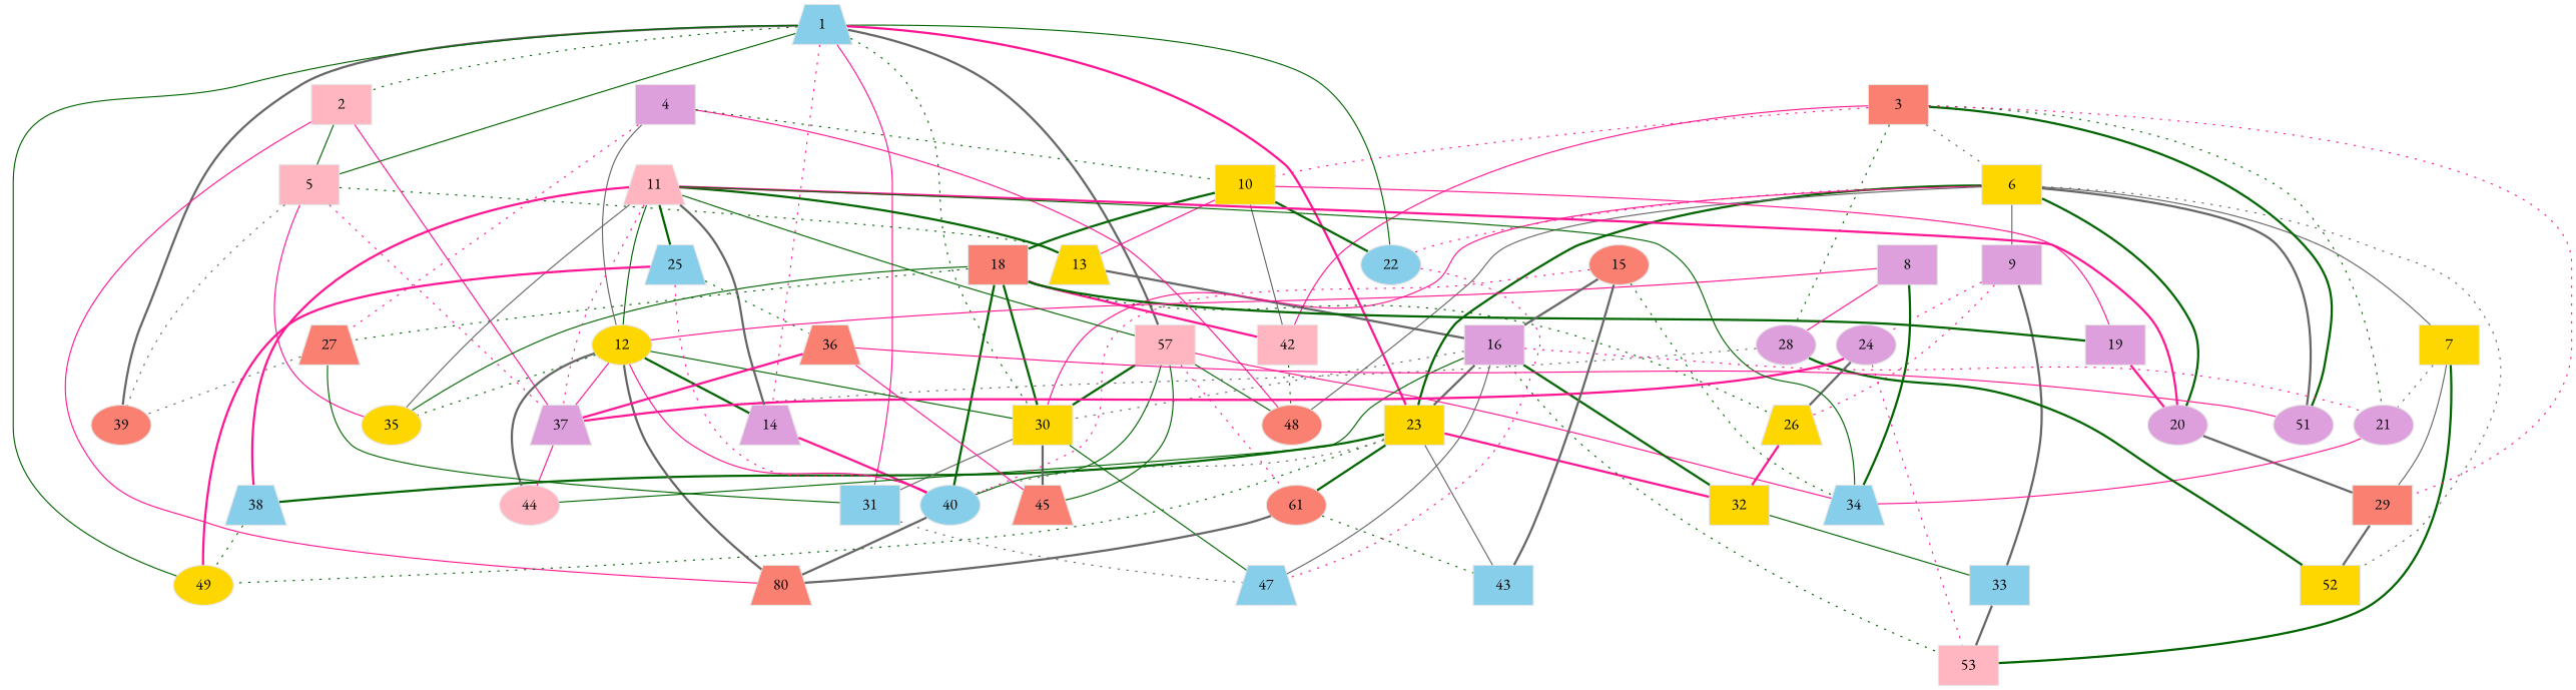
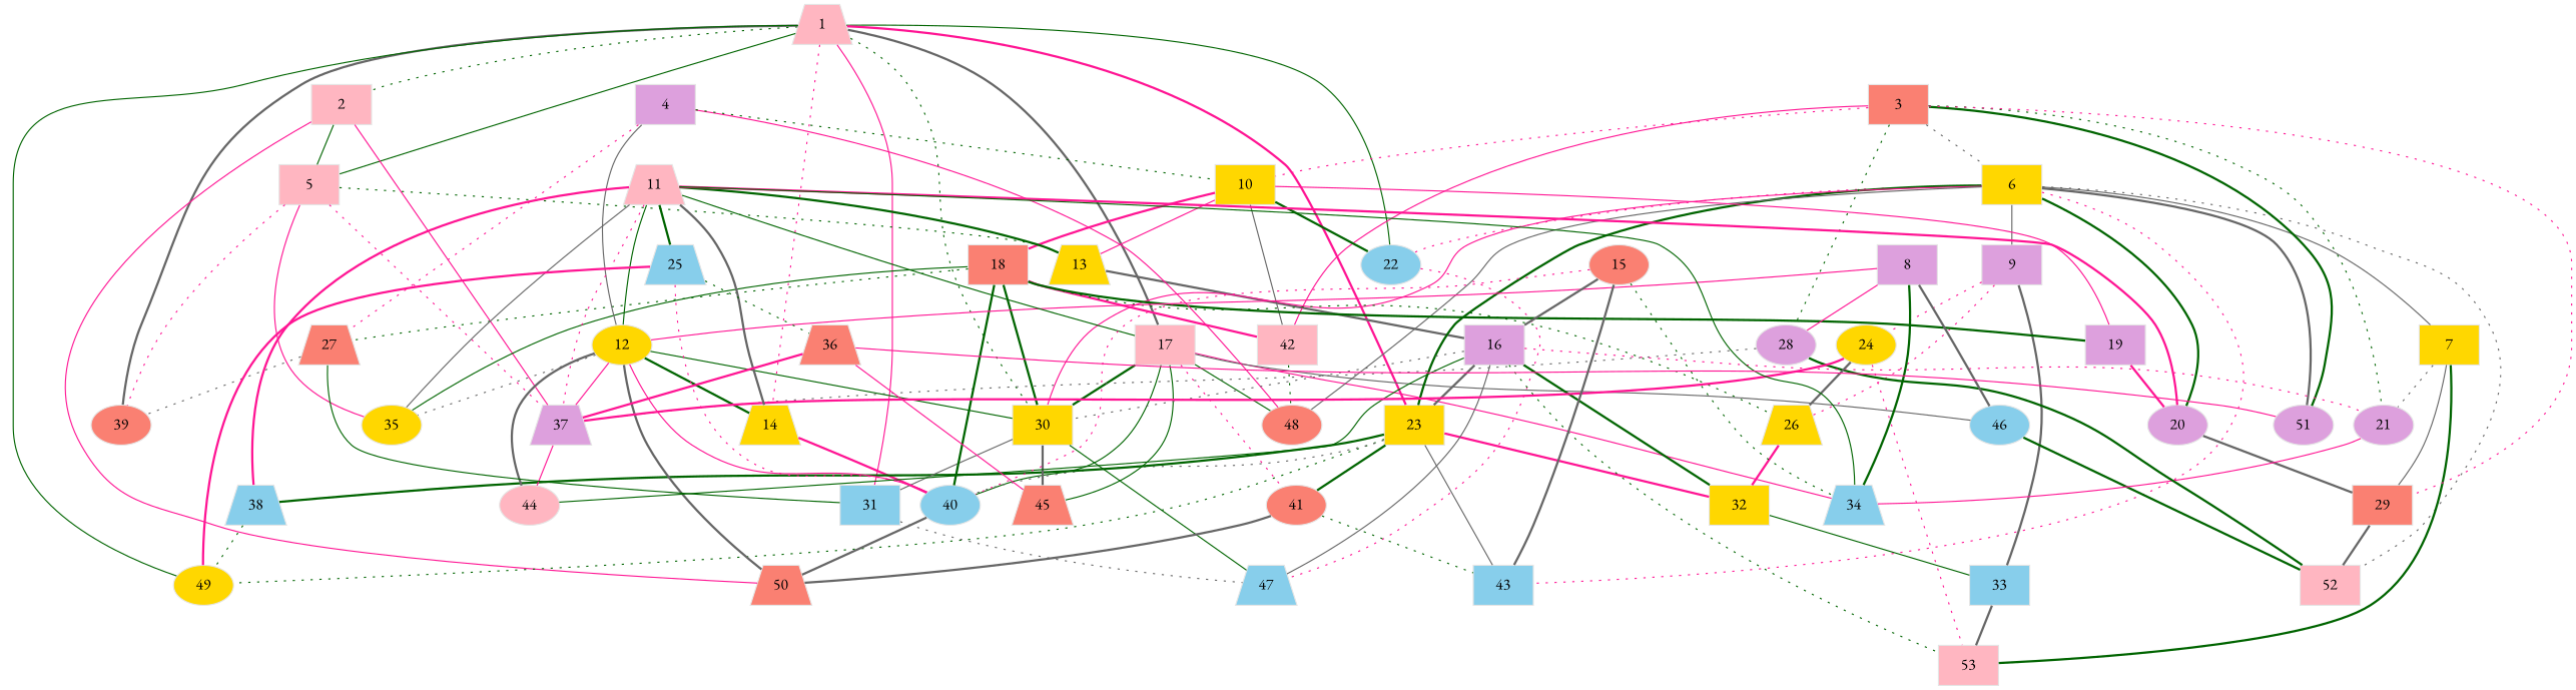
  graph {
    fontname="EB Garamond"
    node [color=gray90 fillcolor=plum fontname="EB Garamond" shape=box style=filled]
    edge [color=darkgreen fontname="EB Garamond" style=bold weight=1.0]
-   1 [fillcolor=skyblue shape=trapezium]
+   1 [fillcolor=lightpink shape=trapezium]
    2 [fillcolor=lightpink]
    5 [fillcolor=lightpink]
-   14 [shape=trapezium]
-   17 [fillcolor=lightpink label=57]
+   14 [fillcolor=gold shape=trapezium]
+   17 [fillcolor=lightpink]
    22 [fillcolor=skyblue shape=ellipse]
    23 [fillcolor=gold]
    30 [fillcolor=gold]
    31 [fillcolor=skyblue]
    39 [fillcolor=salmon shape=ellipse]
    49 [fillcolor=gold shape=ellipse]
    37 [shape=trapezium]
-   50 [fillcolor=salmon shape=trapezium label=80]
+   50 [fillcolor=salmon shape=trapezium]
    13 [fillcolor=gold shape=trapezium]
    35 [fillcolor=gold shape=ellipse]
    6 [fillcolor=gold]
    51 [shape=ellipse]
    48 [fillcolor=salmon shape=ellipse]
    7 [fillcolor=gold]
    9
    20 [shape=ellipse]
    43 [fillcolor=skyblue]
-   52 [fillcolor=gold]
+   52 [fillcolor=lightpink]
    40 [fillcolor=skyblue shape=ellipse]
    34 [fillcolor=skyblue shape=trapezium]
-   41 [fillcolor=salmon shape=ellipse label=61]
+   46 [fillcolor=skyblue shape=ellipse]
+   41 [fillcolor=salmon shape=ellipse]
    45 [fillcolor=salmon shape=trapezium]
    47 [fillcolor=skyblue shape=trapezium]
    38 [fillcolor=skyblue shape=trapezium]
    32 [fillcolor=gold]
    44 [fillcolor=lightpink shape=ellipse]
    3 [fillcolor=salmon]
    10 [fillcolor=gold]
    21 [shape=ellipse]
    28 [shape=ellipse]
    29 [fillcolor=salmon]
    42 [fillcolor=lightpink]
    18 [fillcolor=salmon]
    19
    4
    12 [fillcolor=gold shape=ellipse]
    27 [fillcolor=salmon shape=trapezium]
    16
    53 [fillcolor=lightpink]
-   24 [shape=ellipse]
+   24 [fillcolor=gold shape=ellipse]
    26 [fillcolor=gold shape=trapezium]
    33 [fillcolor=skyblue]
    8
    11 [fillcolor=lightpink shape=trapezium]
    25 [fillcolor=skyblue shape=trapezium]
    36 [fillcolor=salmon shape=trapezium]
    15 [fillcolor=salmon shape=ellipse]
    1 -- 2 [style=dotted]
    1 -- 5 [style=solid weight=2.0]
    1 -- 14 [color=deeppink style=dotted]
    1 -- 17 [color=gray40]
    1 -- 22 [style=solid]
    1 -- 23 [color=deeppink]
    1 -- 30 [style=dotted]
    1 -- 31 [color=deeppink style=solid]
    1 -- 39 [color=gray40]
    1 -- 49 [style=solid]
    2 -- 5 [style=solid]
    2 -- 37 [color=deeppink style=solid]
    2 -- 50 [color=deeppink style=solid]
-   5 -- 39 [color=gray40 style=dotted weight=2.0]
+   5 -- 39 [color=deeppink style=dotted weight=2.0]
    5 -- 37 [color=deeppink style=dotted weight=2.0]
    5 -- 13 [style=dotted]
    5 -- 35 [color=deeppink style=solid weight=2.0]
    14 -- 40 [color=deeppink]
    17 -- 30
    17 -- 48 [style=solid]
    17 -- 40 [style=solid]
    17 -- 34 [color=deeppink style=solid]
+   17 -- 46 [color=gray40 style=solid weight=2.0]
    17 -- 41 [color=deeppink style=dotted]
    17 -- 45 [style=solid]
    22 -- 47 [color=deeppink style=dotted]
    23 -- 49 [style=dotted]
    23 -- 43 [color=gray40 style=solid]
    23 -- 40 [color=gray40 style=dotted]
    23 -- 41
    23 -- 38
    23 -- 32 [color=deeppink]
    30 -- 31 [color=gray40 style=solid]
    30 -- 45 [color=gray40 weight=2.0]
    30 -- 47 [style=solid]
    31 -- 47 [color=gray40 style=dotted]
    37 -- 44 [color=deeppink style=solid]
    13 -- 16 [color=gray40]
    6 -- 22 [color=deeppink style=dotted]
    6 -- 23
    6 -- 30 [color=deeppink style=solid]
    6 -- 51 [color=gray40]
    6 -- 48 [color=gray40 style=solid]
    6 -- 7 [color=gray40 style=solid]
    6 -- 9 [color=gray40 style=solid]
    6 -- 20
+   6 -- 43 [color=deeppink style=dotted]
    6 -- 52 [color=gray40 style=dotted]
    7 -- 21 [color=gray40 style=dotted]
    7 -- 29 [color=gray40 style=solid]
    7 -- 53
    9 -- 24 [color=deeppink style=dotted]
    9 -- 26 [color=deeppink style=dotted]
    9 -- 33 [color=gray40]
    20 -- 29 [color=gray40]
    40 -- 50 [color=gray40]
+   46 -- 52
    41 -- 50 [color=gray40]
    41 -- 43 [style=dotted]
    38 -- 49 [style=dotted]
    32 -- 33 [style=solid]
    3 -- 6 [color=gray40 style=dotted]
    3 -- 51 [weight=2.0]
    3 -- 10 [color=deeppink style=dotted weight=2.0]
    3 -- 21 [style=dotted]
    3 -- 28 [style=dotted]
    3 -- 29 [color=deeppink style=dotted]
    3 -- 42 [color=deeppink style=solid weight=2.0]
    10 -- 22
    10 -- 13 [color=deeppink style=solid]
    10 -- 42 [color=gray40 style=solid weight=2.0]
-   10 -- 18 [weight=3.0]
+   10 -- 18 [color=deeppink weight=3.0]
    10 -- 19 [color=deeppink style=solid weight=2.0]
    21 -- 34 [color=deeppink style=solid]
    28 -- 37 [color=gray40 style=dotted]
    28 -- 52
    29 -- 52 [color=gray40]
    42 -- 48 [style=dotted]
    18 -- 30
    18 -- 35 [style=solid]
    18 -- 40
    18 -- 42 [color=deeppink]
    18 -- 19
    18 -- 27 [style=dotted]
    18 -- 26 [style=dotted]
    19 -- 20 [color=deeppink]
    4 -- 48 [color=deeppink style=solid]
    4 -- 10 [style=dotted]
    4 -- 12 [color=gray40 style=solid]
    4 -- 27 [color=deeppink style=dotted]
    12 -- 14
    12 -- 30 [style=solid]
    12 -- 37 [color=deeppink style=solid weight=2.0]
    12 -- 50 [color=gray40]
-   12 -- 35 [style=dotted]
+   12 -- 35 [color=gray40 style=dotted]
    12 -- 40 [color=deeppink style=solid]
    12 -- 44 [color=gray40 weight=2.0]
    27 -- 31 [style=solid]
    27 -- 39 [color=gray40 style=dotted]
    16 -- 23 [color=gray40 weight=2.0]
    16 -- 30 [color=gray40 style=dotted]
    16 -- 47 [color=gray40 style=solid]
    16 -- 32
    16 -- 44 [style=solid]
    16 -- 21 [color=deeppink style=dotted]
    16 -- 53 [style=dotted]
    24 -- 37 [color=deeppink]
    24 -- 53 [color=deeppink style=dotted]
    24 -- 26 [color=gray40]
    26 -- 32 [color=deeppink]
    33 -- 53 [color=gray40]
    8 -- 34
+   8 -- 46 [color=gray40]
    8 -- 28 [color=deeppink style=solid]
    8 -- 12 [color=deeppink style=solid]
    11 -- 14 [color=gray40]
    11 -- 17 [style=solid]
    11 -- 37 [color=deeppink style=dotted]
    11 -- 13
    11 -- 35 [color=gray40 style=solid weight=2.0]
    11 -- 20 [color=deeppink]
    11 -- 34 [style=solid]
    11 -- 38 [color=deeppink weight=2.0]
    11 -- 12 [style=solid]
    11 -- 25
    25 -- 49 [color=deeppink]
    25 -- 40 [color=deeppink style=dotted]
    25 -- 36 [style=dotted]
    36 -- 37 [color=deeppink]
    36 -- 51 [color=deeppink style=solid]
    36 -- 45 [color=deeppink style=solid]
    15 -- 43 [color=gray40]
    15 -- 40 [color=deeppink style=dotted]
    15 -- 34 [style=dotted]
    15 -- 16 [color=gray40]
  }
